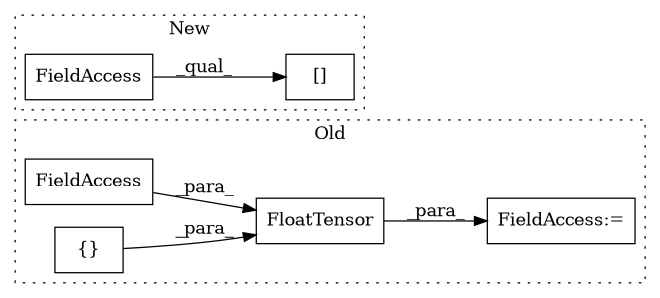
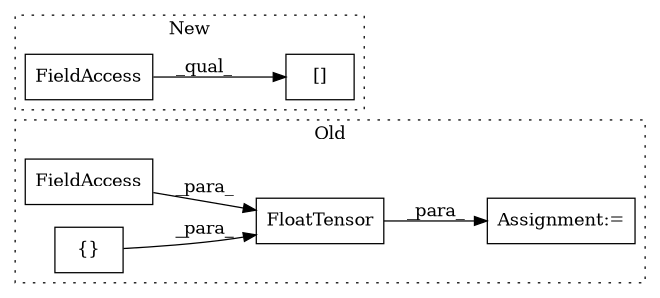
  digraph {
    rankdir=LR
    node [a=22 shape=box]
    n1 [a=32 l="12,1" label=FloatTensor s="1697,1748"]
-   n2 [a=7 l=1 label="FieldAccess:=" s=1683]
+   n2 [a=7 l=1 label="Assignment:=" s=1683]
    n3 [l=5 label=FieldAccess s=1709]
    n4 [a=4 l="1,1" label="{}" s="1742,1746"]
    n5 [a=2 l="5,1" label="[]" s="1921,1927"]
    n6 [l=4 label=FieldAccess s=1921]
    subgraph cluster_1 {
      label=Old
      style=dotted
      n1
      n2
      n3
      n4
    }
    subgraph cluster_2 {
      label=New
      style=dotted
      n5
      n6
    }
    n1 -> n2 [label=_para_]
    n3 -> n1 [label=_para_]
    n4 -> n1 [label=_para_]
    n6 -> n5 [label=_qual_]
  }
